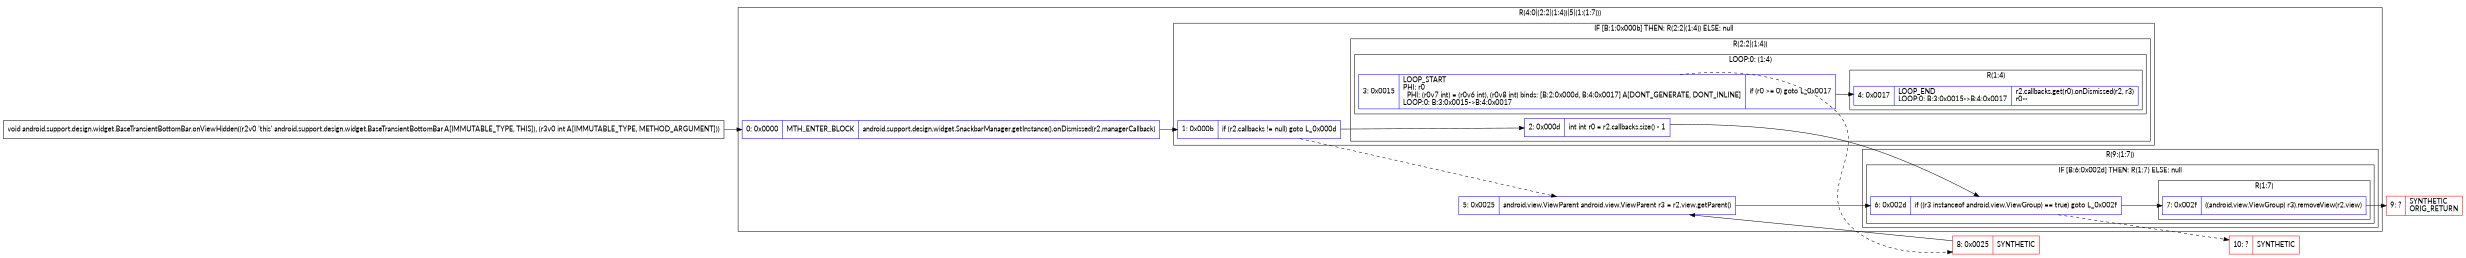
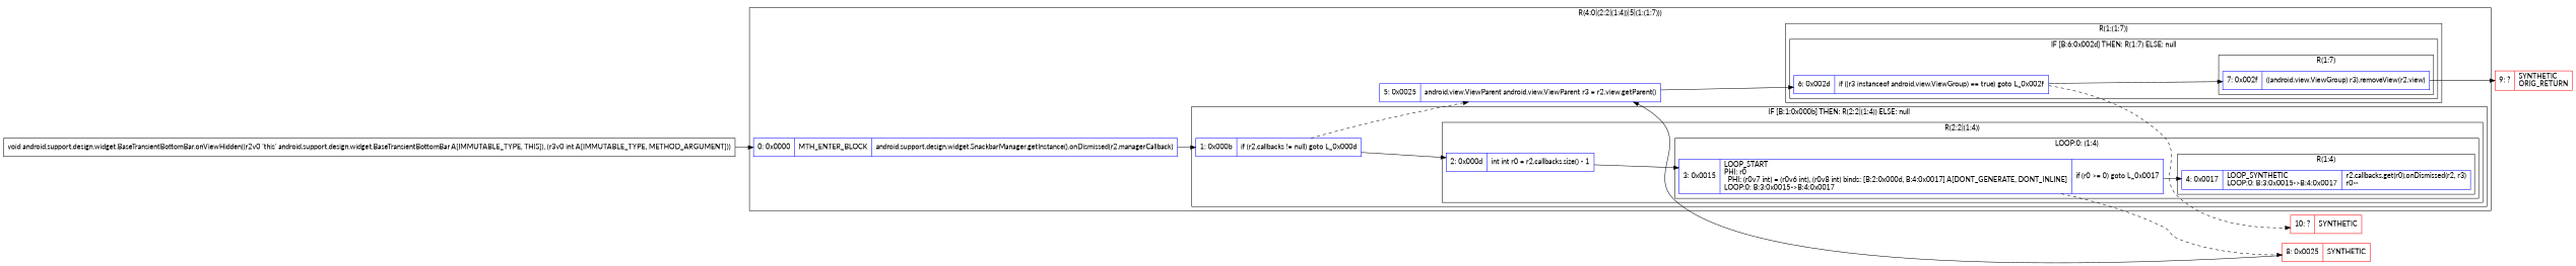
  digraph {
    fontname=Lato
    rankdir=LR
    node [color=blue fontname=Lato shape=record]
    edge [fontname=Lato]
-   n1 [label="{4\:\ 0x0017|LOOP_END\lLOOP:0: B:3:0x0015\-\>B:4:0x0017\l|r2.callbacks.get(r0).onDismissed(r2, r3)\lr0\-\-\l}"]
+   n1 [label="{4\:\ 0x0017|LOOP_SYNTHETIC\lLOOP:0: B:3:0x0015\-\>B:4:0x0017\l|r2.callbacks.get(r0).onDismissed(r2, r3)\lr0\-\-\l}"]
    n2 [label="{3\:\ 0x0015|LOOP_START\lPHI: r0 \l  PHI: (r0v7 int) = (r0v6 int), (r0v8 int) binds: [B:2:0x000d, B:4:0x0017] A[DONT_GENERATE, DONT_INLINE]\lLOOP:0: B:3:0x0015\-\>B:4:0x0017\l|if (r0 \>= 0) goto L_0x0017\l}"]
    n3 [label="{2\:\ 0x000d|int int r0 = r2.callbacks.size() \- 1\l}"]
    n4 [label="{1\:\ 0x000b|if (r2.callbacks != null) goto L_0x000d\l}"]
    n5 [label="{7\:\ 0x002f|((android.view.ViewGroup) r3).removeView(r2.view)\l}"]
    n6 [label="{6\:\ 0x002d|if ((r3 instanceof android.view.ViewGroup) == true) goto L_0x002f\l}"]
    n7 [label="{0\:\ 0x0000|MTH_ENTER_BLOCK\l|android.support.design.widget.SnackbarManager.getInstance().onDismissed(r2.managerCallback)\l}"]
    n8 [label="{5\:\ 0x0025|android.view.ViewParent android.view.ViewParent r3 = r2.view.getParent()\l}"]
    n9 [color=red label="{8\:\ 0x0025|SYNTHETIC\l}"]
    n10 [color=red label="{9\:\ ?|SYNTHETIC\lORIG_RETURN\l}"]
    n11 [color=red label="{10\:\ ?|SYNTHETIC\l}"]
    n12 [label="{void android.support.design.widget.BaseTransientBottomBar.onViewHidden((r2v0 'this' android.support.design.widget.BaseTransientBottomBar A[IMMUTABLE_TYPE, THIS]), (r3v0 int A[IMMUTABLE_TYPE, METHOD_ARGUMENT])) }" color=""]
    subgraph cluster_1 {
      label="R(4:0|(2:2|(1:4))|5|(1:(1:7)))"
      n7
      n8
      subgraph cluster_2 {
        label="IF [B:1:0x000b] THEN: R(2:2|(1:4)) ELSE: null"
        n4
        subgraph cluster_3 {
          label="R(2:2|(1:4))"
          n3
          subgraph cluster_4 {
            label="LOOP:0: (1:4)"
            n2
            subgraph cluster_5 {
              label="R(1:4)"
              n1
            }
          }
        }
      }
      subgraph cluster_6 {
-       label="R(9:(1:7))"
+       label="R(1:(1:7))"
        subgraph cluster_7 {
          label="IF [B:6:0x002d] THEN: R(1:7) ELSE: null"
          n6
          subgraph cluster_8 {
            label="R(1:7)"
            n5
          }
        }
      }
    }
    n2 -> n1
    n2 -> n9 [style=dashed]
-   n3 -> n6
+   n3 -> n2
    n4 -> n3
    n4 -> n8 [style=dashed]
    n5 -> n10
    n6 -> n5
    n6 -> n11 [style=dashed]
    n7 -> n4
    n8 -> n6
    n9 -> n8
    n12 -> n7
  }
